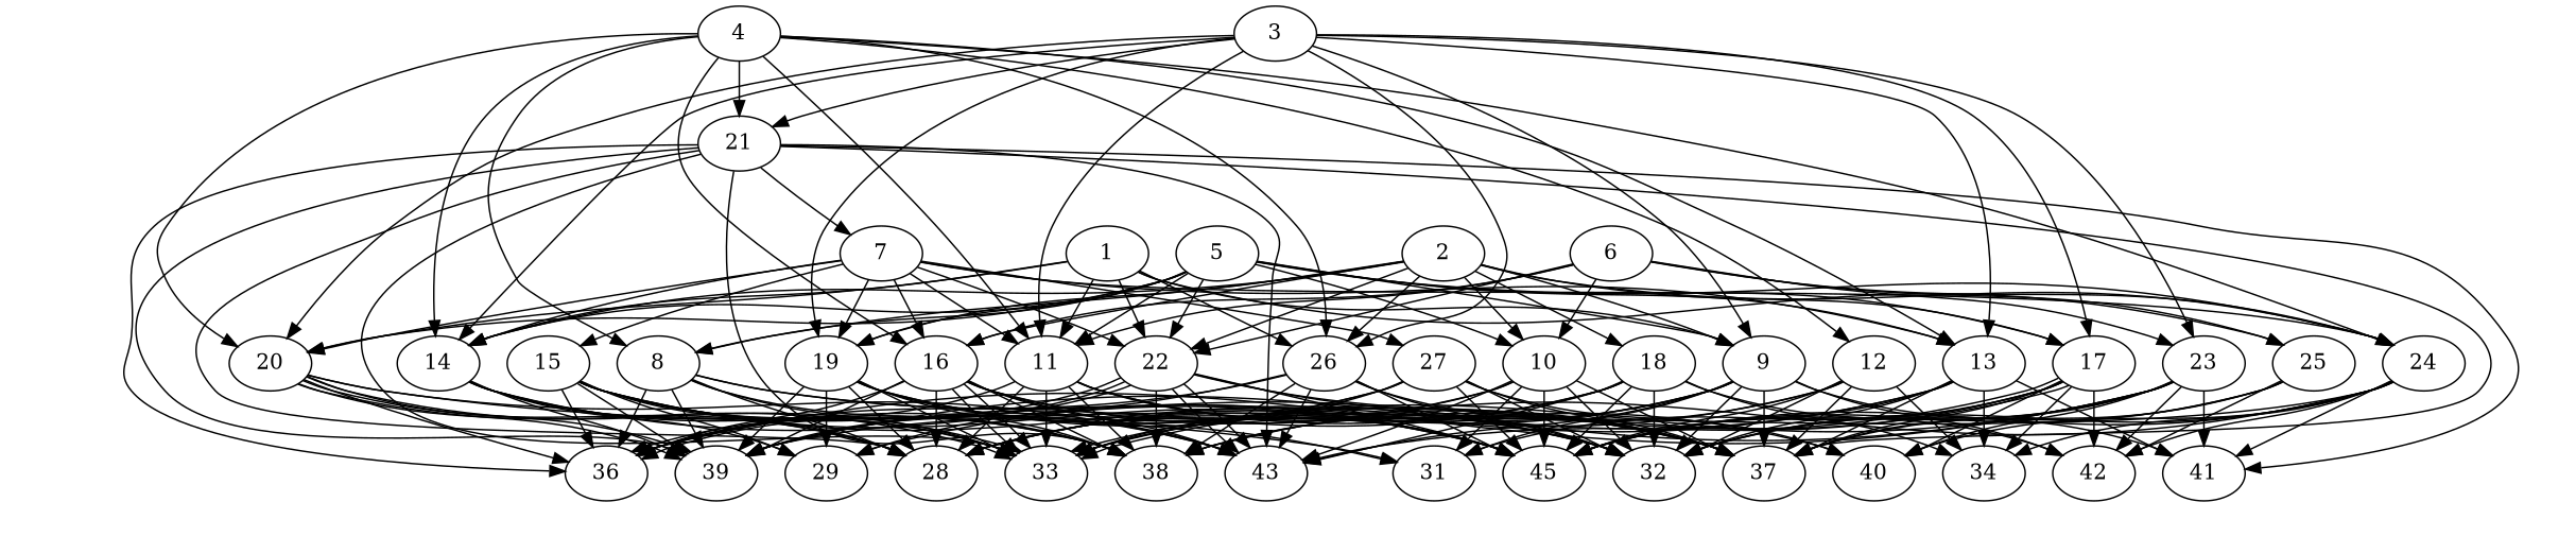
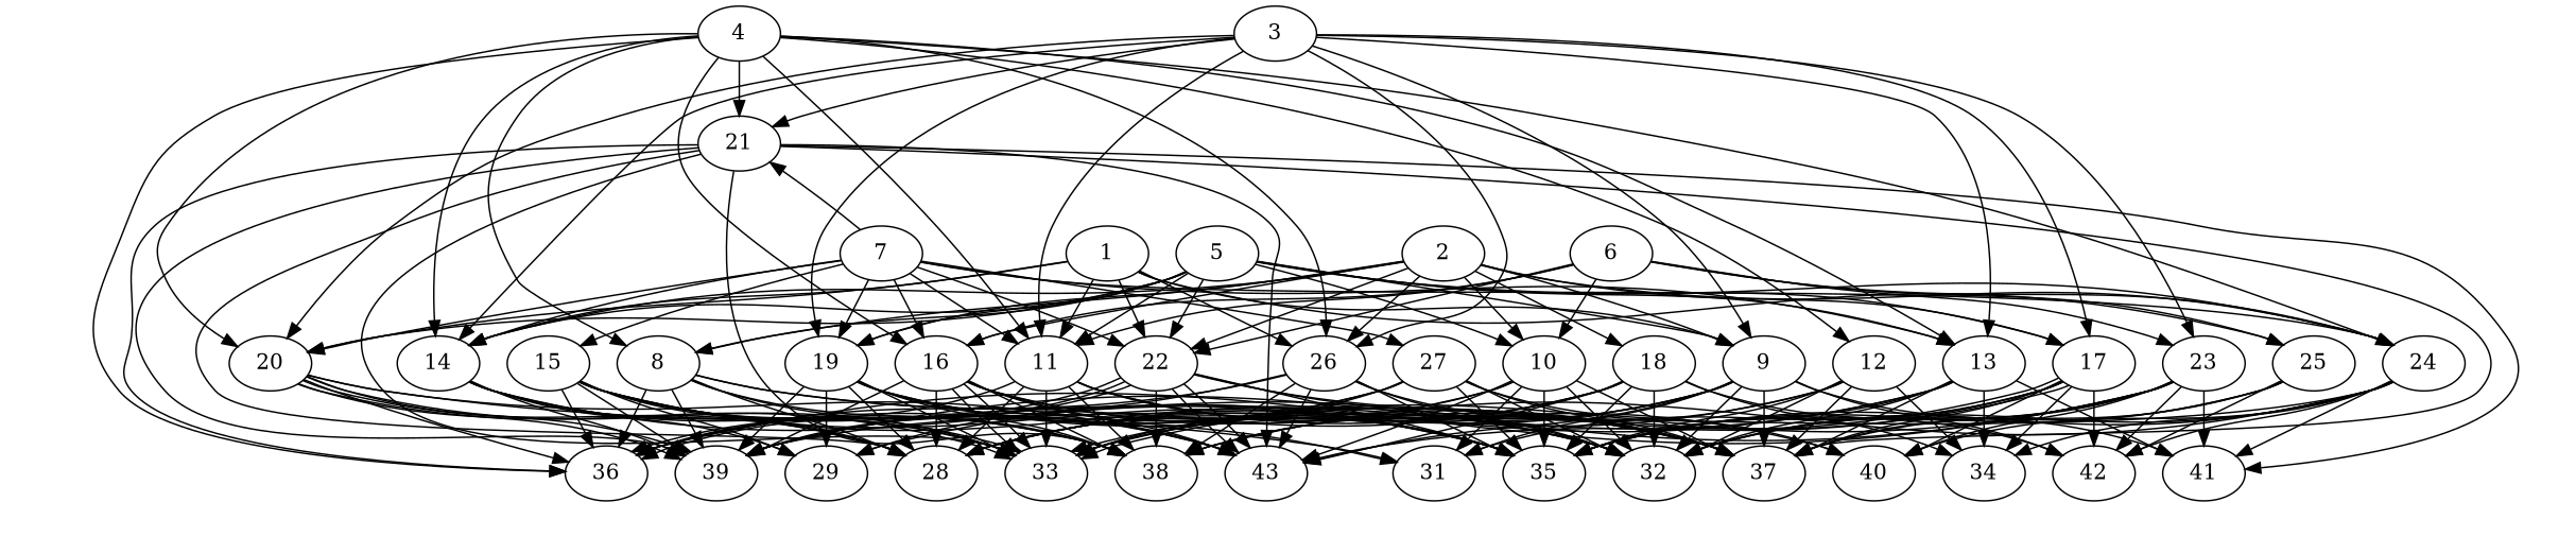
  digraph {
    node [alpha=0.01]
    1 [alpha=0.15 expect_size=156593569129909696]
    9 [alpha=0.12 expect_size=4211758641327374336000]
    11 [alpha=0.17 expect_size=282051894170991198208]
    14 [alpha=0.15 expect_size=1510598161506100480]
    20 [alpha=0.13 expect_size=2026942885305506560]
    22 [alpha=0.05 expect_size=12582774560815233024]
    25 [alpha=0.10 expect_size=1345714379219741442048]
    26 [expect_size=1984191594985914880]
    28 [expect_size=747610225869754368]
    32 [alpha=0.13 expect_size=1267863095405484288]
    33 [alpha=0.16 expect_size=633153442948882944]
    38 [alpha=0.20 expect_size=3136668768674099712]
    31 [expect_size=1273204431445899520]
    37 [alpha=0.00 expect_size=5003289547055143936]
    41 [alpha=0.03 expect_size=3164547712470984163328]
    42 [alpha=0.20 expect_size=4864382187982295]
    43 [alpha=0.13 expect_size=825866690716638592]
-   35 [alpha=0.05 expect_size=18341450336634094485504 label=45]
+   35 [alpha=0.05 expect_size=18341450336634094485504]
    36 [alpha=0.03 expect_size=2513812645964706304]
    40 [alpha=0.07 expect_size=107346359076571200]
    39 [alpha=0.04 expect_size=132785427147320096]
    29 [alpha=0.12 expect_size=2651815112224719872]
    16 [alpha=0.17 expect_size=1206658289275857010688]
    2 [alpha=0.10 expect_size=4136411062165777]
    8 [alpha=0.14 expect_size=8915569359618428928]
    10 [expect_size=16958388432264046313472]
    17 [alpha=0.12 expect_size=2093868436428914688]
    18 [alpha=0.06 expect_size=403903842170699776000]
    19 [alpha=0.05 expect_size=5294540934146288640]
    24 [alpha=0.05 expect_size=5020417136507679145984]
    34 [alpha=0.19 expect_size=6289788075289121652736]
    3 [expect_size=187700967846383840]
    13 [alpha=0.02 expect_size=6072760114612859]
    21 [alpha=0.02 expect_size=3492725098278774784]
    23 [alpha=0.11 expect_size=742407579238559383552]
    4 [alpha=0.04 expect_size=5066352737927762944]
    12 [alpha=0.16 expect_size=108739894854810416]
    5 [alpha=0.08 expect_size=7623477348862328]
    6 [alpha=0.02 expect_size=48629414361827377152]
    7 [alpha=0.17 expect_size=2607045078075622555648]
    15 [expect_size=18253550891036816]
    27 [alpha=0.18 expect_size=280592111008234656]
    1 -> 9
    1 -> 11
    1 -> 14
    1 -> 20
    1 -> 22
    1 -> 25
    1 -> 26
    9 -> 28
    9 -> 32
    9 -> 33
    9 -> 38
    9 -> 31
    9 -> 37
    9 -> 41
    9 -> 42
    9 -> 43
    11 -> 28
    11 -> 33
    11 -> 38
    11 -> 37
    11 -> 35
    11 -> 36
    11 -> 40
    14 -> 28
    14 -> 33
    14 -> 38
    14 -> 35
    14 -> 39
    14 -> 29
    20 -> 28
    20 -> 33
    20 -> 33
    20 -> 31
    20 -> 43
    20 -> 36
    20 -> 39
    20 -> 39
    22 -> 32
    22 -> 38
    22 -> 37
    22 -> 43
    22 -> 43
    22 -> 35
    22 -> 36
    22 -> 36
    22 -> 39
    25 -> 32
    25 -> 37
    25 -> 42
    25 -> 35
    26 -> 32
    26 -> 38
    26 -> 37
    26 -> 43
    26 -> 35
    26 -> 36
    26 -> 29
    16 -> 28
    16 -> 33
    16 -> 33
    16 -> 38
    16 -> 31
    16 -> 37
    16 -> 43
    16 -> 35
-   16 -> 36
+   4 -> 36
    16 -> 39
    2 -> 9
    2 -> 14
    2 -> 22
    2 -> 26
    2 -> 16
    2 -> 8
    2 -> 10
    2 -> 17
    2 -> 18
    2 -> 19
    2 -> 24
    8 -> 28
    8 -> 32
    8 -> 33
    8 -> 38
    8 -> 35
    8 -> 36
    8 -> 39
    10 -> 28
    10 -> 32
    10 -> 31
    10 -> 37
    10 -> 43
    10 -> 35
    10 -> 39
    17 -> 33
    17 -> 33
    17 -> 31
    17 -> 37
    17 -> 42
    17 -> 43
    17 -> 35
    17 -> 40
    17 -> 34
    18 -> 28
    18 -> 32
    18 -> 33
    18 -> 42
    18 -> 43
    18 -> 35
    18 -> 39
    18 -> 34
    19 -> 28
    19 -> 32
    19 -> 33
    19 -> 38
    19 -> 37
    19 -> 43
    19 -> 39
    19 -> 29
    24 -> 32
    24 -> 38
    24 -> 41
    24 -> 42
    24 -> 35
    24 -> 40
    24 -> 39
    24 -> 34
    3 -> 9
    3 -> 11
    3 -> 14
    3 -> 20
    3 -> 26
    3 -> 17
    3 -> 19
    3 -> 13
    3 -> 21
    3 -> 23
    13 -> 28
    13 -> 32
    13 -> 37
    13 -> 41
    13 -> 35
    13 -> 29
    13 -> 34
    21 -> 28
    21 -> 33
    21 -> 38
    21 -> 37
    21 -> 41
    21 -> 43
    21 -> 36
    21 -> 39
    23 -> 32
    23 -> 33
    23 -> 37
    23 -> 41
    23 -> 42
    23 -> 35
    23 -> 36
    23 -> 40
    23 -> 39
    4 -> 11
    4 -> 14
    4 -> 20
    4 -> 26
    4 -> 16
    4 -> 8
    4 -> 24
    4 -> 13
    4 -> 21
    4 -> 12
    12 -> 28
    12 -> 32
    12 -> 38
    12 -> 37
    12 -> 35
    12 -> 34
    5 -> 9
    5 -> 11
    5 -> 14
    5 -> 20
    5 -> 22
    5 -> 8
    5 -> 10
    5 -> 17
    5 -> 19
    5 -> 24
    5 -> 13
    6 -> 11
    6 -> 22
    6 -> 25
    6 -> 16
    6 -> 10
    6 -> 24
    6 -> 23
    7 -> 11
    7 -> 14
    7 -> 20
    7 -> 22
    7 -> 16
    7 -> 19
    7 -> 24
    7 -> 13
-   21 -> 7
+   7 -> 21
    7 -> 15
    7 -> 27
    15 -> 28
    15 -> 32
    15 -> 33
    15 -> 38
    15 -> 43
    15 -> 35
    15 -> 36
    15 -> 39
    15 -> 29
    27 -> 32
    27 -> 33
    27 -> 37
    27 -> 35
    27 -> 36
    27 -> 40
    27 -> 39
  }
